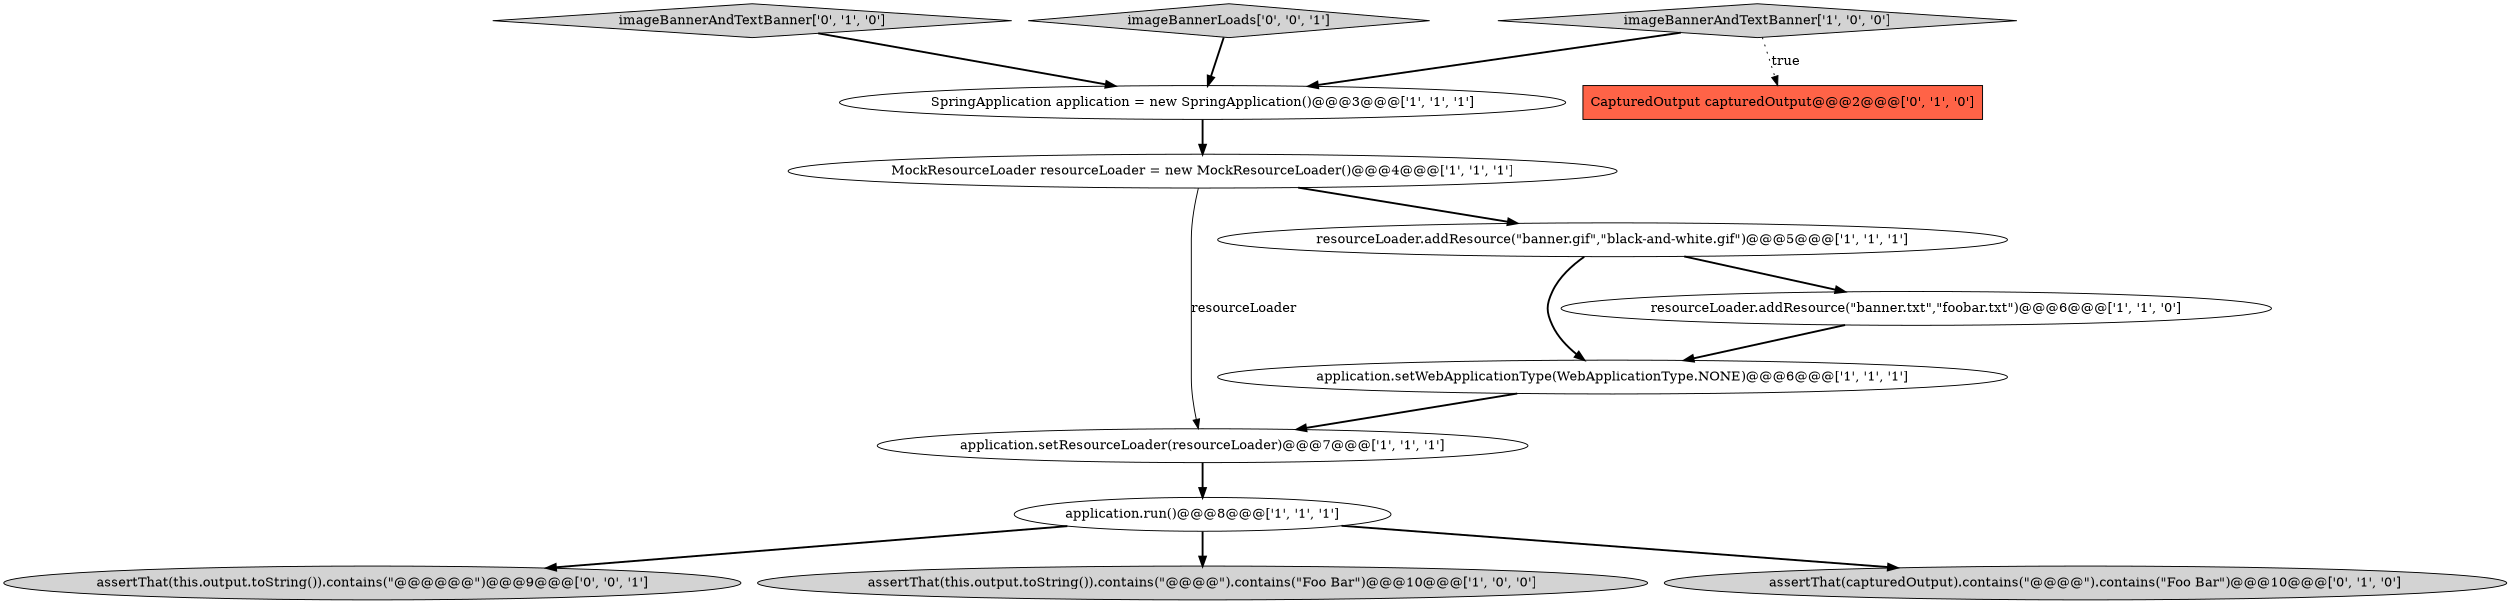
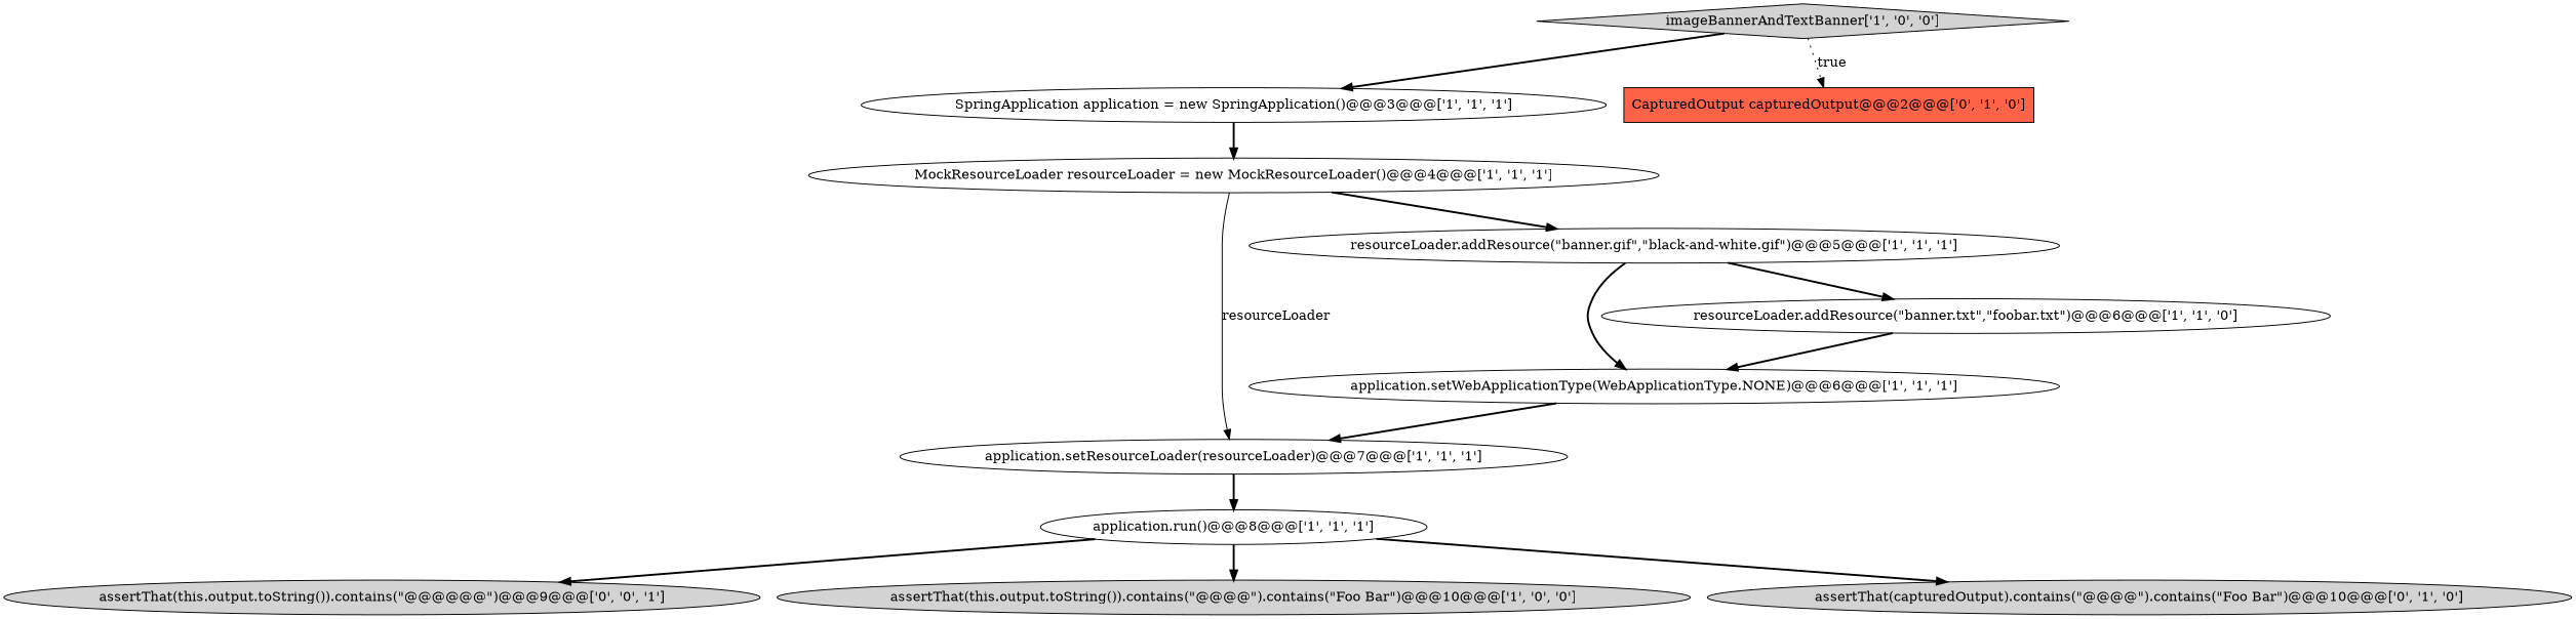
  digraph {
    node [fillcolor=white shape=ellipse style=filled]
    edge [style=bold]
-   n1 [fillcolor=lightgray label="imageBannerAndTextBanner['0', '1', '0']" shape=diamond]
    n2 [label="SpringApplication application = new SpringApplication()@@@3@@@['1', '1', '1']"]
    n3 [fillcolor=tomato label="CapturedOutput capturedOutput@@@2@@@['0', '1', '0']" shape=box]
    n4 [label="MockResourceLoader resourceLoader = new MockResourceLoader()@@@4@@@['1', '1', '1']"]
    n5 [fillcolor=lightgray label="assertThat(this.output.toString()).contains(\"@@@@@@\")@@@9@@@['0', '0', '1']"]
    n6 [label="application.setResourceLoader(resourceLoader)@@@7@@@['1', '1', '1']"]
    n7 [label="resourceLoader.addResource(\"banner.gif\",\"black-and-white.gif\")@@@5@@@['1', '1', '1']"]
    n8 [fillcolor=lightgray label="imageBannerAndTextBanner['1', '0', '0']" shape=diamond]
    n9 [label="application.setWebApplicationType(WebApplicationType.NONE)@@@6@@@['1', '1', '1']"]
    n10 [label="application.run()@@@8@@@['1', '1', '1']"]
    n11 [fillcolor=lightgray label="assertThat(this.output.toString()).contains(\"@@@@\").contains(\"Foo Bar\")@@@10@@@['1', '0', '0']"]
    n12 [fillcolor=lightgray label="assertThat(capturedOutput).contains(\"@@@@\").contains(\"Foo Bar\")@@@10@@@['0', '1', '0']"]
    n13 [label="resourceLoader.addResource(\"banner.txt\",\"foobar.txt\")@@@6@@@['1', '1', '0']"]
-   n14 [fillcolor=lightgray label="imageBannerLoads['0', '0', '1']" shape=diamond]
-   n1 -> n2
    n2 -> n4
    n4 -> n6 [label=resourceLoader style=solid]
    n4 -> n7
    n6 -> n10
    n7 -> n9
    n7 -> n13
    n8 -> n2
    n8 -> n3 [label=true style=dotted]
    n9 -> n6
    n10 -> n5
    n10 -> n11
    n10 -> n12
    n13 -> n9
-   n14 -> n2
  }
